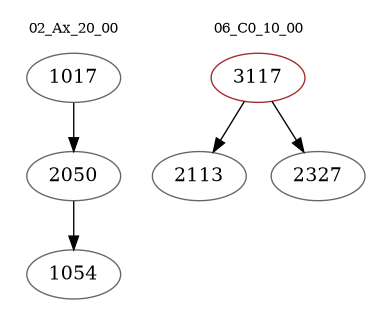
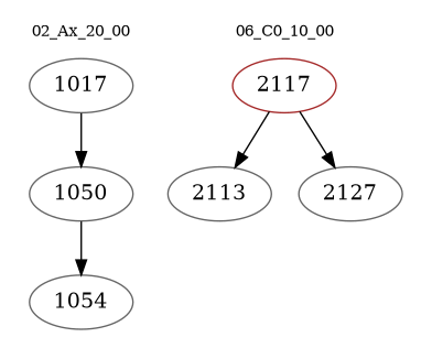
  digraph {
    node [color=gray40]
    edge [color=black]
-   n1 [label=2050]
+   n1 [label=1050]
    n2 [label=1017]
    n3 [label=1054]
-   n4 [color=brown label=3117]
+   n4 [color=brown label=2117]
    n5 [label=2113]
-   n6 [label=2327]
+   n6 [label=2127]
    subgraph cluster_1 {
      color=white
      fontsize=10
      label="02_Ax_20_00"
      n1
      n2
      n3
    }
    subgraph cluster_2 {
      color=white
      fontsize=10
      label="06_C0_10_00"
      n4
      n5
      n6
    }
    n1 -> n3
    n2 -> n1
    n4 -> n5
    n4 -> n6
  }
